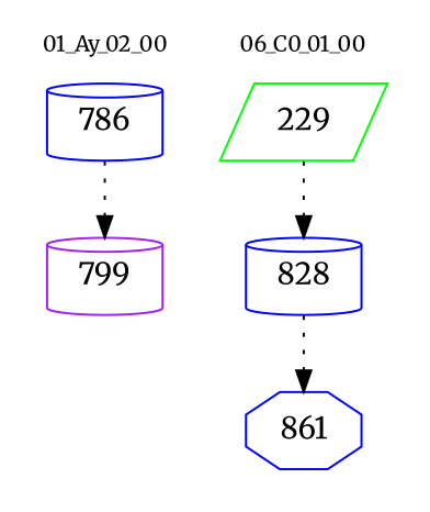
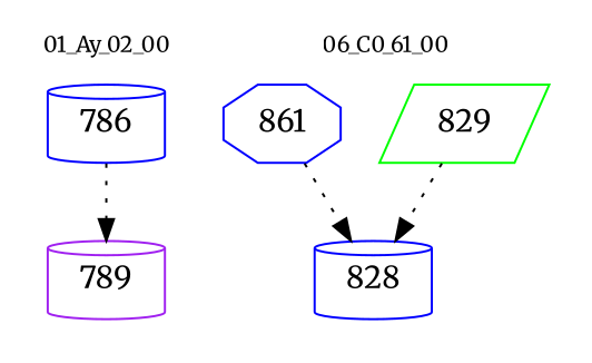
  digraph {
    fontname=Merriweather
    node [color=blue fontname=Merriweather shape=cylinder]
    edge [color=black fontname=Merriweather style=dotted]
    n1 [label=786]
-   n2 [color=purple label=799]
-   n3 [color=green label=229 shape=parallelogram]
+   n2 [color=purple label=789]
+   n3 [color=green label=829 shape=parallelogram]
    n4 [label=828]
    n5 [label=861 shape=octagon]
    subgraph cluster_1 {
      color=white
      fontsize=10
      label="01_Ay_02_00"
      n1
      n2
    }
    subgraph cluster_2 {
      color=white
      fontsize=10
-     label="06_C0_01_00"
+     label="06_C0_61_00"
      n3
      n4
      n5
    }
    n1 -> n2
    n3 -> n4
-   n4 -> n5
+   n5 -> n4
  }
